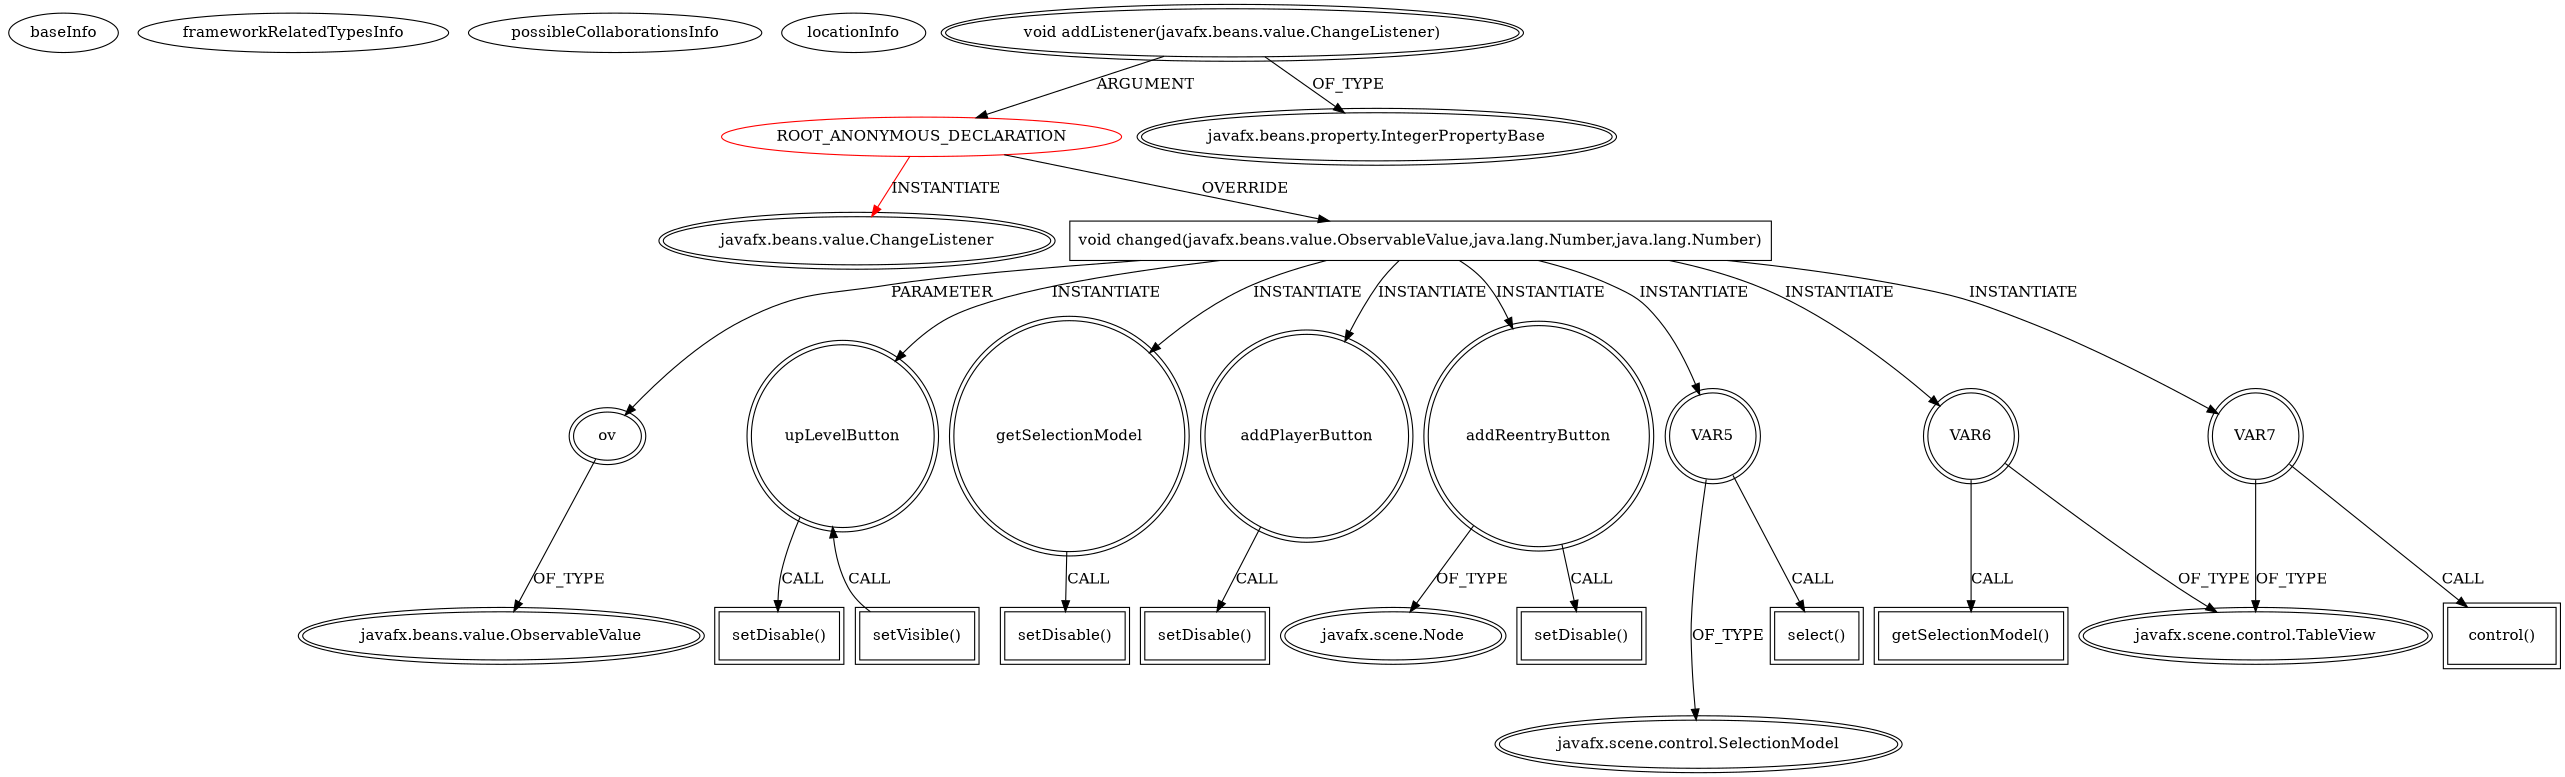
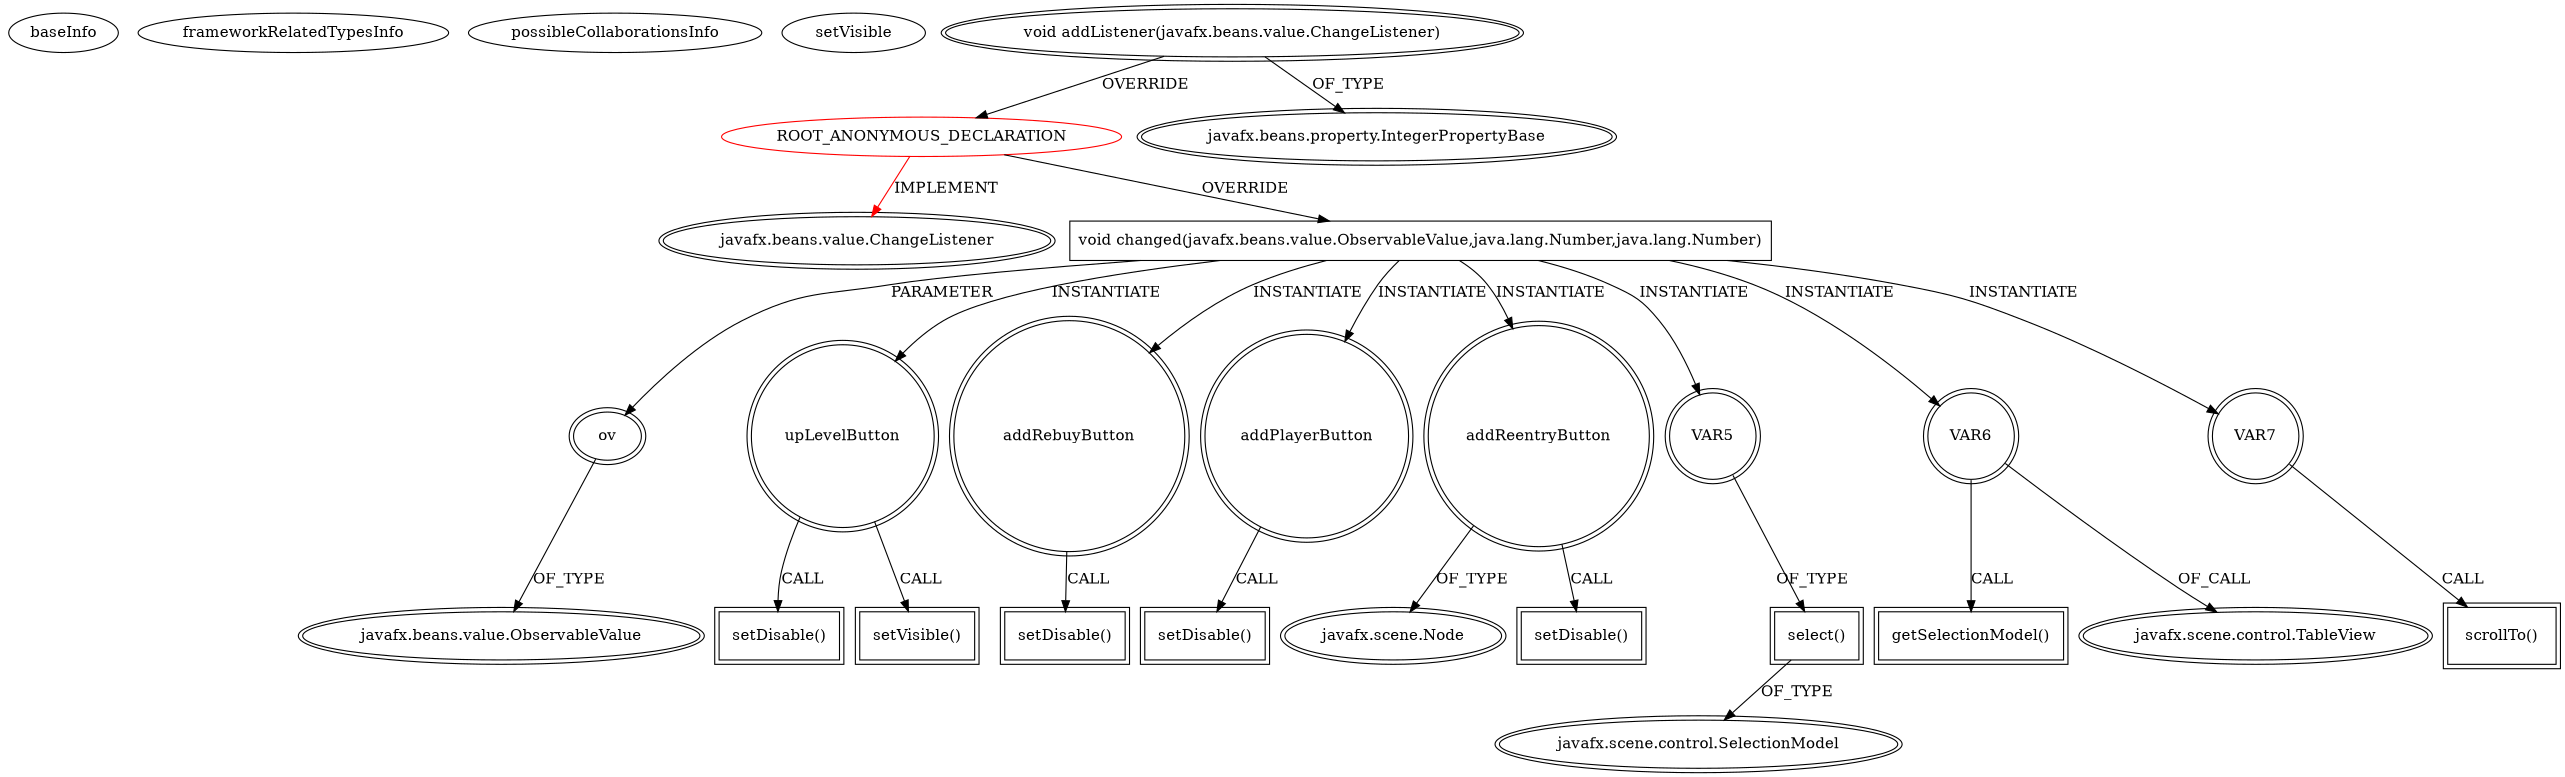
  digraph {
    node [isFrameworkType=true vertexType=INSIDE_CALL peripheries=2]
    baseInfo [category=extension_graph graphId=3028 isAnonymous=true possibleRelation=false isFrameworkType="" vertexType="" peripheries=""]
    frameworkRelatedTypesInfo [0="javafx.beans.value.ChangeListener" isFrameworkType="" vertexType="" peripheries=""]
    possibleCollaborationsInfo [isFrameworkType="" vertexType="" peripheries=""]
-   locationInfo [contextSignature="void setChangeLevelListener()" filePath="/hock323-eventManager/EventManager-master/src/eventManager/controller/pokerTournament/TournamentController.java" graphId=3028 projectName="hock323-eventManager" isFrameworkType="" vertexType="" peripheries=""]
+   locationInfo [contextSignature="void setChangeLevelListener()" filePath="/hock323-eventManager/EventManager-master/src/eventManager/controller/pokerTournament/TournamentController.java" graphId=3028 projectName="hock323-eventManager" label=setVisible isFrameworkType="" vertexType="" peripheries=""]
    n5 [color=red isFrameworkType=false label=ROOT_ANONYMOUS_DECLARATION vertexType=ROOT_ANONYMOUS_DECLARATION peripheries=""]
    n6 [label="javafx.beans.value.ChangeListener" vertexType=FRAMEWORK_INTERFACE_TYPE]
    n7 [isFrameworkType=false label="void changed(javafx.beans.value.ObservableValue,java.lang.Number,java.lang.Number)" shape=box vertexType=OVERRIDING_METHOD_DECLARATION peripheries=""]
    n8 [label=ov vertexType=PARAMETER_DECLARATION]
    n9 [label=upLevelButton shape=circle vertexType=VARIABLE_EXPRESION]
-   n10 [label=getSelectionModel shape=circle vertexType=VARIABLE_EXPRESION]
+   n10 [label=addRebuyButton shape=circle vertexType=VARIABLE_EXPRESION]
    n11 [label=addPlayerButton shape=circle vertexType=VARIABLE_EXPRESION]
    n12 [label=addReentryButton shape=circle vertexType=VARIABLE_EXPRESION]
    n13 [label=VAR5 shape=circle vertexType=VARIABLE_EXPRESION]
    n14 [label=VAR6 shape=circle vertexType=VARIABLE_EXPRESION]
    n15 [label=VAR7 shape=circle vertexType=VARIABLE_EXPRESION]
    n16 [label="void addListener(javafx.beans.value.ChangeListener)" vertexType=OUTSIDE_CALL]
    n17 [label="javafx.beans.property.IntegerPropertyBase" vertexType=FRAMEWORK_CLASS_TYPE]
    n18 [label="javafx.beans.value.ObservableValue" vertexType=FRAMEWORK_INTERFACE_TYPE]
    n19 [label="setDisable()" shape=box]
    n20 [label="setVisible()" shape=box]
    n21 [label="setDisable()" shape=box]
    n22 [label="setDisable()" shape=box]
    n23 [label="javafx.scene.Node" vertexType=FRAMEWORK_CLASS_TYPE]
    n24 [label="setDisable()" shape=box]
    n25 [label="javafx.scene.control.SelectionModel" vertexType=FRAMEWORK_CLASS_TYPE]
    n26 [label="select()" shape=box]
    n27 [label="javafx.scene.control.TableView" vertexType=FRAMEWORK_CLASS_TYPE]
    n28 [label="getSelectionModel()" shape=box]
-   n29 [label="control()" shape=box]
-   n5 -> n6 [color=red label=INSTANTIATE]
+   n29 [label="scrollTo()" shape=box]
+   n5 -> n6 [color=red label=IMPLEMENT]
    n5 -> n7 [label=OVERRIDE]
    n7 -> n8 [label=PARAMETER]
    n7 -> n9 [label=INSTANTIATE]
    n7 -> n10 [label=INSTANTIATE]
    n7 -> n11 [label=INSTANTIATE]
    n7 -> n12 [label=INSTANTIATE]
    n7 -> n13 [label=INSTANTIATE]
    n7 -> n14 [label=INSTANTIATE]
    n7 -> n15 [label=INSTANTIATE]
    n8 -> n18 [label=OF_TYPE]
    n9 -> n19 [label=CALL]
-   n20 -> n9 [label=CALL]
+   n9 -> n20 [label=CALL]
    n10 -> n21 [label=CALL]
    n11 -> n22 [label=CALL]
    n12 -> n23 [label=OF_TYPE]
    n12 -> n24 [label=CALL]
-   n13 -> n25 [label=OF_TYPE]
-   n13 -> n26 [label=CALL]
-   n14 -> n27 [label=OF_TYPE]
+   n26 -> n25 [label=OF_TYPE]
+   n13 -> n26 [label=OF_TYPE]
+   n14 -> n27 [label=OF_CALL]
    n14 -> n28 [label=CALL]
-   n15 -> n27 [label=OF_TYPE]
    n15 -> n29 [label=CALL]
-   n16 -> n5 [label=ARGUMENT]
+   n16 -> n5 [label=OVERRIDE]
    n16 -> n17 [label=OF_TYPE]
  }
